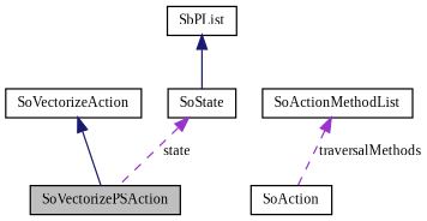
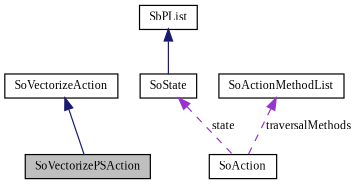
  digraph {
    fontname="Liberation Serif"
    node [color=black fillcolor=white fontname="Liberation Serif" fontsize=10 shape=record style=filled]
    edge [color=midnightblue dir=back fontname="Liberation Serif" fontsize=10 labelfontname=Helvetica labelfontsize=10 style=solid]
    n1 [fillcolor=grey75 fontcolor=black height=0.2 label=SoVectorizePSAction width=0.4]
    n2 [height=0.2 label=SoVectorizeAction width=0.4]
    n3 [height=0.2 label=SoAction width=0.4]
    n4 [height=0.2 label=SoActionMethodList width=0.4]
    n5 [height=0.2 label=SbPList width=0.4]
    n6 [height=0.2 label=SoState width=0.4]
    n2 -> n1
    n4 -> n3 [color=darkorchid3 label=" traversalMethods" style=dashed]
    n5 -> n6
-   n6 -> n1 [color=darkorchid3 label=" state" style=dashed]
+   n6 -> n3 [color=darkorchid3 label=" state" style=dashed]
  }
